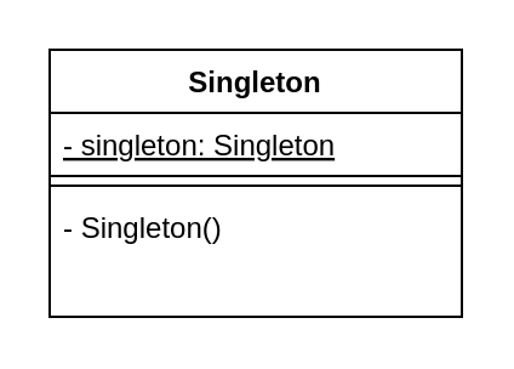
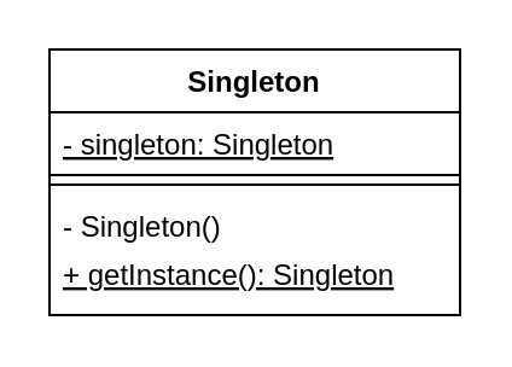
  <mxCell id="0" />
  <mxCell id="1" parent="0" />
  <mxCell id="2" value="Singleton" style="swimlane;fontStyle=1;align=center;verticalAlign=top;childLayout=stackLayout;horizontal=1;startSize=26;horizontalStack=0;resizeParent=1;resizeParentMax=0;resizeLast=0;collapsible=1;marginBottom=0;" vertex="1" parent="1"><mxGeometry x="20" y="20" width="170" height="110" as="geometry" /></mxCell>
  <mxCell id="3" value="- singleton: Singleton" style="text;strokeColor=#000000;fillColor=none;align=left;verticalAlign=middle;spacingLeft=4;spacingRight=4;overflow=hidden;rotatable=0;points=[[0,0.5],[1,0.5]];portConstraint=eastwest;fontStyle=4" vertex="1" parent="2"><mxGeometry y="26" width="170" height="26" as="geometry" /></mxCell>
  <mxCell id="4" value="" style="line;strokeWidth=1;fillColor=none;align=left;verticalAlign=middle;spacingTop=-1;spacingLeft=3;spacingRight=3;rotatable=0;labelPosition=right;points=[];portConstraint=eastwest;" vertex="1" parent="2"><mxGeometry y="52" width="170" height="8" as="geometry" /></mxCell>
  <mxCell id="5" value="- Singleton()&#10;" style="text;strokeColor=none;fillColor=none;align=left;verticalAlign=top;spacingLeft=4;spacingRight=4;overflow=hidden;rotatable=0;points=[[0,0.5],[1,0.5]];portConstraint=eastwest;fontStyle=0" vertex="1" parent="2"><mxGeometry y="60" width="170" height="50" as="geometry" /></mxCell>
+ <mxCell id="6" value="+ getInstance(): Singleton" style="text;strokeColor=none;fillColor=none;align=left;verticalAlign=top;spacingLeft=4;spacingRight=4;overflow=hidden;rotatable=0;points=[[0,0.5],[1,0.5]];portConstraint=eastwest;fontStyle=4" vertex="1" parent="1"><mxGeometry x="20" y="100" width="170" height="30" as="geometry" /></mxCell>
